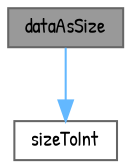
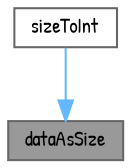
  digraph {
    rankdir=TB
    fontname="Patrick Hand"
    node [fontname="Patrick Hand" fontsize=10 shape=box style=filled]
    n1 [color=gray40 fillcolor=grey60 fontcolor=black height=0.2 label=dataAsSize width=0.4]
    n2 [color=grey40 fillcolor=white height=0.2 label=sizeToInt width=0.4]
-   n1 -> n2 [color=steelblue1 fontname="Patrick Hand" fontsize=10 labelfontname=Helvetica labelfontsize=10 style=solid]
+   n2 -> n1 [color=steelblue1 fontname="Patrick Hand" fontsize=10 labelfontname=Helvetica labelfontsize=10 style=solid]
  }
